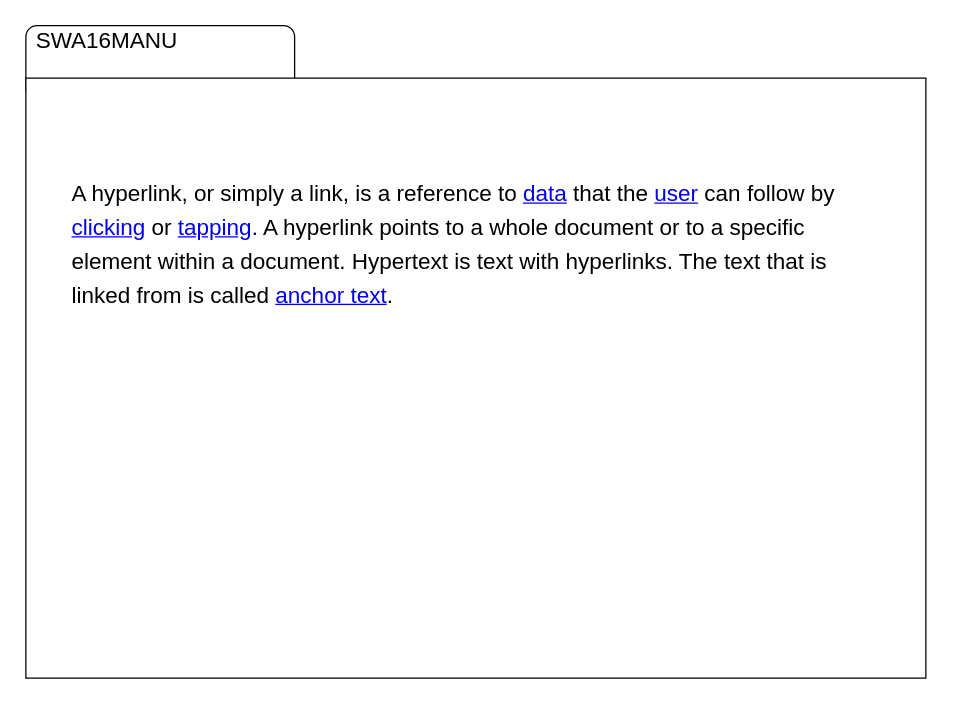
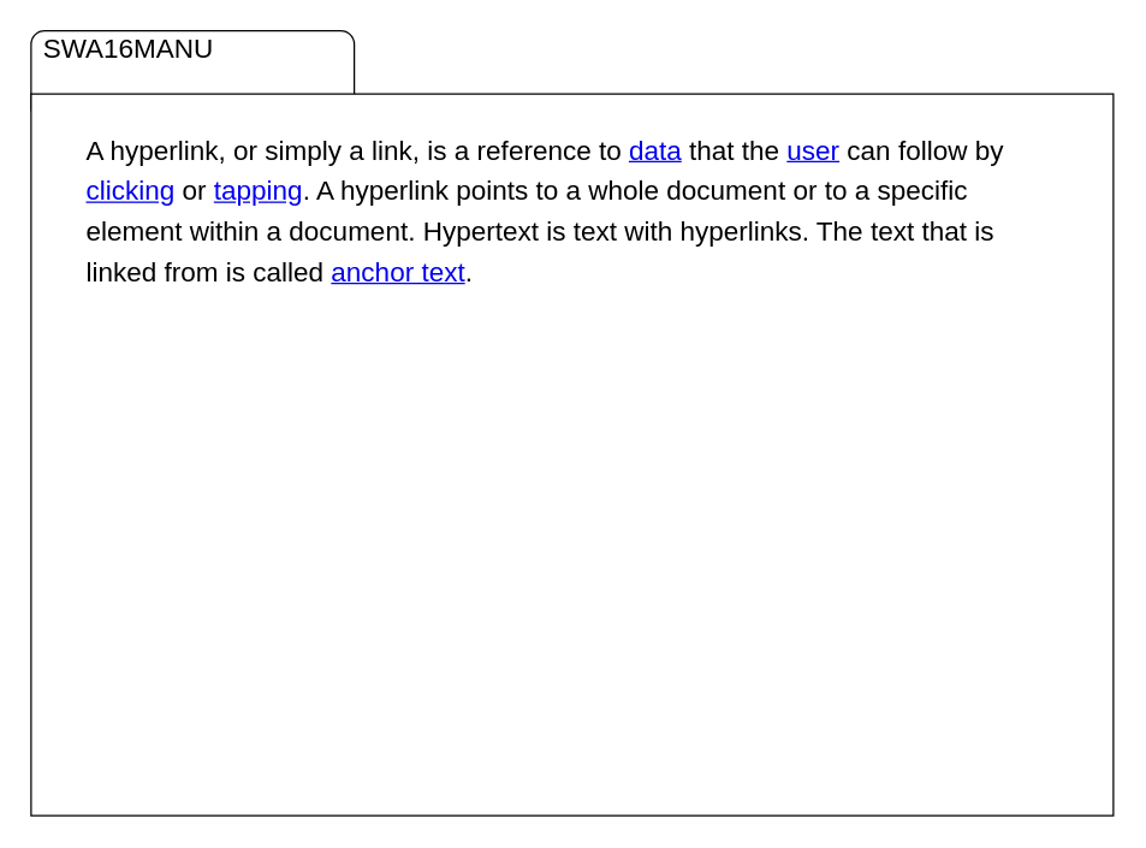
  <mxCell id="0" />
  <mxCell id="1" parent="0" />
  <mxCell id="2" value="" style="group" parent="1" vertex="1" connectable="0"><mxGeometry x="20" y="20" width="720" height="522" as="geometry" /></mxCell>
  <mxCell id="3" value="" style="rounded=1;whiteSpace=wrap;html=1;" parent="2" vertex="1"><mxGeometry width="215" height="60" as="geometry" /></mxCell>
  <mxCell id="4" value="" style="whiteSpace=wrap;html=1;" parent="2" vertex="1"><mxGeometry y="42" width="720" height="480" as="geometry" /></mxCell>
- <mxCell id="5" value="&lt;div style=&quot;font-size: 18px ; line-height: 150%&quot;&gt;&lt;font style=&quot;font-size: 18px&quot;&gt;A hyperlink, or simply a link, is a reference to &lt;a href=&quot;https://en.wikipedia.org/wiki/Data_(computing)&quot;&gt;data&lt;/a&gt; that the &lt;a href=&quot;https://en.wikipedia.org/wiki/User_(computing)&quot;&gt;user&lt;/a&gt; can follow by &lt;a href=&quot;https://en.wikipedia.org/wiki/Point_and_click&quot;&gt;clicking&lt;/a&gt; or&amp;nbsp;&lt;/font&gt;&lt;a href=&quot;https://en.wikipedia.org/wiki/Touchscreen&quot;&gt;tapping&lt;/a&gt;&lt;span&gt;. A hyperlink points to a whole document or to a specific element within a document.&amp;nbsp;&lt;/span&gt;&lt;span&gt;Hypertext is text with hyperlinks. The text that is linked from is called &lt;a href=&quot;https://en.wikipedia.org/wiki/Anchor_text&quot;&gt;anchor text&lt;/a&gt;.&lt;/span&gt;&lt;/div&gt;" style="text;html=1;strokeColor=none;fillColor=none;align=left;verticalAlign=top;whiteSpace=wrap;rounded=0;fontSize=17;" parent="2" vertex="1"><mxGeometry x="35" y="115" width="645" height="109" as="geometry" /></mxCell>
+ <mxCell id="5" value="&lt;div style=&quot;font-size: 18px ; line-height: 150%&quot;&gt;&lt;font style=&quot;font-size: 18px&quot;&gt;A hyperlink, or simply a link, is a reference to &lt;a href=&quot;https://en.wikipedia.org/wiki/Data_(computing)&quot;&gt;data&lt;/a&gt; that the &lt;a href=&quot;https://en.wikipedia.org/wiki/User_(computing)&quot;&gt;user&lt;/a&gt; can follow by &lt;a href=&quot;https://en.wikipedia.org/wiki/Point_and_click&quot;&gt;clicking&lt;/a&gt; or&amp;nbsp;&lt;/font&gt;&lt;a href=&quot;https://en.wikipedia.org/wiki/Touchscreen&quot;&gt;tapping&lt;/a&gt;&lt;span&gt;. A hyperlink points to a whole document or to a specific element within a document.&amp;nbsp;&lt;/span&gt;&lt;span&gt;Hypertext is text with hyperlinks. The text that is linked from is called &lt;a href=&quot;https://en.wikipedia.org/wiki/Anchor_text&quot;&gt;anchor text&lt;/a&gt;.&lt;/span&gt;&lt;/div&gt;" style="text;html=1;strokeColor=none;fillColor=none;align=left;verticalAlign=top;whiteSpace=wrap;rounded=0;fontSize=17;" parent="2" vertex="1"><mxGeometry x="35" y="60" width="645" height="109" as="geometry" /></mxCell>
  <mxCell id="6" value="SWA16MANU" style="text;html=1;strokeColor=none;fillColor=none;align=center;verticalAlign=middle;whiteSpace=wrap;rounded=0;fontSize=18;" parent="2" vertex="1"><mxGeometry x="45" y="2" width="40" height="20" as="geometry" /></mxCell>
